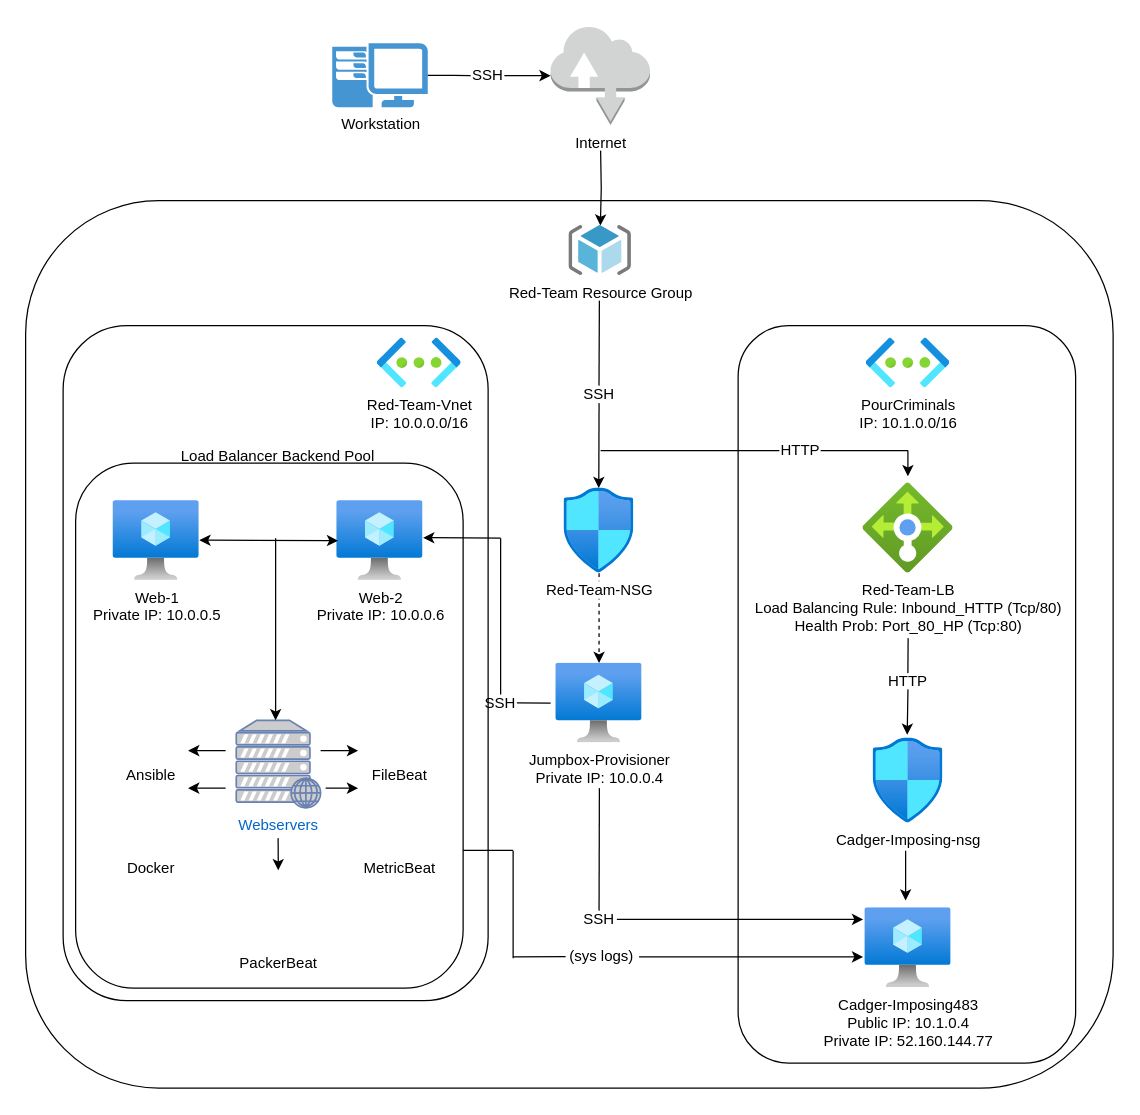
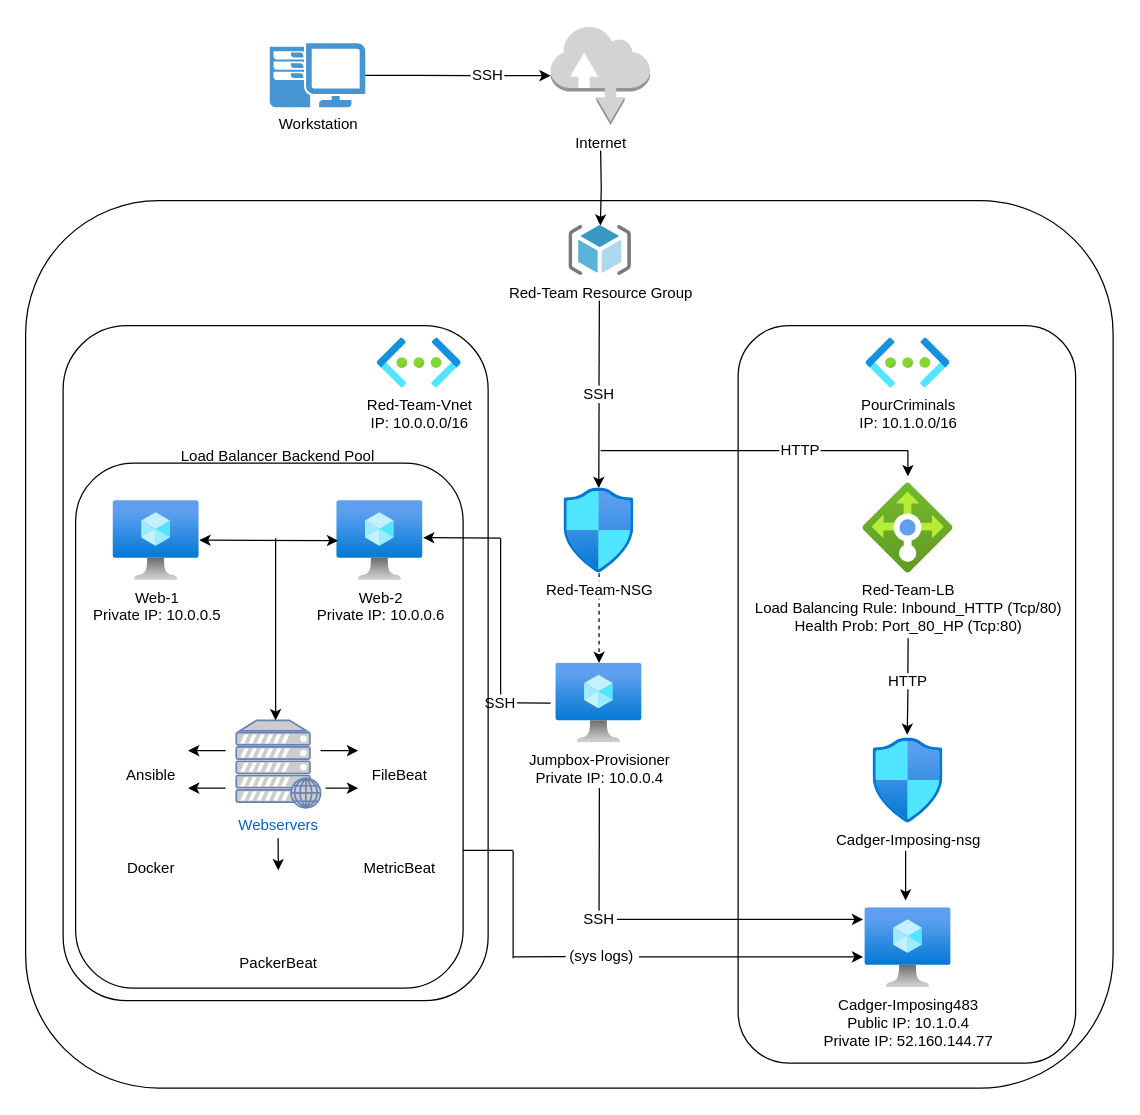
  <mxCell id="0" />
  <mxCell id="1" parent="0" />
  <mxCell id="2" value="" style="edgeStyle=orthogonalEdgeStyle;rounded=0;orthogonalLoop=1;jettySize=auto;html=1;dashed=1;" edge="1" parent="1" source="3" target="7"><mxGeometry relative="1" as="geometry" /></mxCell>
  <mxCell id="3" value="Red-Team-NSG" style="aspect=fixed;html=1;points=[];align=center;image;fontSize=12;image=img/lib/azure2/networking/Network_Security_Groups.svg;" parent="1" vertex="1"><mxGeometry x="450.75" y="390" width="56.0" height="68" as="geometry" /></mxCell>
  <mxCell id="4" value="Cadger-Imposing-nsg&lt;br&gt;" style="aspect=fixed;html=1;points=[];align=center;image;fontSize=12;image=img/lib/azure2/networking/Network_Security_Groups.svg;" parent="1" vertex="1"><mxGeometry x="698" y="590" width="56.0" height="68" as="geometry" /></mxCell>
  <mxCell id="5" value="Red-Team-Vnet&lt;br&gt;IP: 10.0.0.0/16" style="aspect=fixed;html=1;points=[];align=center;image;fontSize=12;image=img/lib/azure2/networking/Virtual_Networks.svg;" parent="1" vertex="1"><mxGeometry x="301.5" y="270" width="67" height="40" as="geometry" /></mxCell>
  <mxCell id="6" value="Red-Team-LB&lt;br&gt;Load Balancing Rule: Inbound_HTTP (Tcp/80)&lt;br&gt;Health Prob: Port_80_HP (Tcp:80)" style="aspect=fixed;html=1;points=[];align=center;image;fontSize=12;image=img/lib/azure2/networking/Load_Balancers.svg;" parent="1" vertex="1"><mxGeometry x="690" y="386" width="72" height="72" as="geometry" /></mxCell>
  <mxCell id="7" value="Jumpbox-Provisioner&lt;br&gt;Private IP: 10.0.0.4" style="aspect=fixed;html=1;points=[];align=center;image;fontSize=12;image=img/lib/azure2/compute/Virtual_Machine.svg;" parent="1" vertex="1"><mxGeometry x="444.25" y="530" width="69" height="64" as="geometry" /></mxCell>
  <mxCell id="8" value="Web-2&lt;br&gt;Private IP: 10.0.0.6" style="aspect=fixed;html=1;points=[];align=center;image;fontSize=12;image=img/lib/azure2/compute/Virtual_Machine.svg;" parent="1" vertex="1"><mxGeometry x="269" y="400" width="69" height="64" as="geometry" /></mxCell>
  <mxCell id="9" value="PourCriminals&lt;br&gt;IP: 10.1.0.0/16" style="aspect=fixed;html=1;points=[];align=center;image;fontSize=12;image=img/lib/azure2/networking/Virtual_Networks.svg;" parent="1" vertex="1"><mxGeometry x="692.5" y="270" width="67" height="40" as="geometry" /></mxCell>
  <mxCell id="10" value="Cadger-Imposing483&lt;br&gt;Public IP: 10.1.0.4&lt;br&gt;Private IP: 52.160.144.77" style="aspect=fixed;html=1;points=[];align=center;image;fontSize=12;image=img/lib/azure2/compute/Virtual_Machine.svg;" parent="1" vertex="1"><mxGeometry x="691.5" y="725.75" width="69" height="64" as="geometry" /></mxCell>
  <mxCell id="11" value="" style="edgeStyle=orthogonalEdgeStyle;rounded=0;orthogonalLoop=1;jettySize=auto;html=1;" edge="1" parent="1" target="13"><mxGeometry relative="1" as="geometry"><mxPoint x="480" y="120" as="sourcePoint" /></mxGeometry></mxCell>
  <mxCell id="12" value="Internet" style="outlineConnect=0;dashed=0;verticalLabelPosition=bottom;verticalAlign=top;align=center;html=1;shape=mxgraph.aws3.internet;fillColor=#D2D3D3;gradientColor=none;" parent="1" vertex="1"><mxGeometry x="440" y="20" width="79.5" height="79.5" as="geometry" /></mxCell>
  <mxCell id="13" value="Red-Team Resource Group" style="sketch=0;aspect=fixed;html=1;points=[];align=center;image;fontSize=12;image=img/lib/mscae/ResourceGroup.svg;" parent="1" vertex="1"><mxGeometry x="454.75" y="180" width="50" height="40" as="geometry" /></mxCell>
  <mxCell id="14" value="Web-1&lt;br&gt;Private IP: 10.0.0.5" style="aspect=fixed;html=1;points=[];align=center;image;fontSize=12;image=img/lib/azure2/compute/Virtual_Machine.svg;" parent="1" vertex="1"><mxGeometry x="90" y="400" width="69" height="64" as="geometry" /></mxCell>
  <mxCell id="15" value="Webservers" style="fontColor=#0066CC;verticalAlign=top;verticalLabelPosition=bottom;labelPosition=center;align=center;html=1;outlineConnect=0;fillColor=#CCCCCC;strokeColor=#6881B3;gradientColor=none;gradientDirection=north;strokeWidth=2;shape=mxgraph.networks.web_server;" parent="1" vertex="1"><mxGeometry x="188.5" y="575.75" width="67.5" height="70" as="geometry" /></mxCell>
  <mxCell id="16" value="Ansible" style="shape=image;html=1;verticalAlign=top;verticalLabelPosition=bottom;labelBackgroundColor=#ffffff;imageAspect=0;aspect=fixed;image=https://cdn1.iconfinder.com/data/icons/unicons-line-vol-3/24/docker-128.png" vertex="1" parent="1"><mxGeometry x="90" y="545.75" width="60" height="60" as="geometry" /></mxCell>
  <mxCell id="17" value="Docker" style="shape=image;html=1;verticalAlign=top;verticalLabelPosition=bottom;labelBackgroundColor=#ffffff;imageAspect=0;aspect=fixed;image=https://cdn1.iconfinder.com/data/icons/unicons-line-vol-3/24/docker-128.png" vertex="1" parent="1"><mxGeometry x="90" y="620" width="60" height="60" as="geometry" /></mxCell>
  <mxCell id="18" value="FileBeat" style="shape=image;html=1;verticalAlign=top;verticalLabelPosition=bottom;labelBackgroundColor=#ffffff;imageAspect=0;aspect=fixed;image=https://cdn1.iconfinder.com/data/icons/unicons-line-vol-3/24/docker-128.png" vertex="1" parent="1"><mxGeometry x="289" y="545.75" width="60" height="60" as="geometry" /></mxCell>
  <mxCell id="19" value="MetricBeat" style="shape=image;html=1;verticalAlign=top;verticalLabelPosition=bottom;labelBackgroundColor=#ffffff;imageAspect=0;aspect=fixed;image=https://cdn1.iconfinder.com/data/icons/unicons-line-vol-3/24/docker-128.png" vertex="1" parent="1"><mxGeometry x="289" y="620" width="60" height="60" as="geometry" /></mxCell>
  <mxCell id="20" value="PackerBeat" style="shape=image;html=1;verticalAlign=top;verticalLabelPosition=bottom;labelBackgroundColor=#ffffff;imageAspect=0;aspect=fixed;image=https://cdn1.iconfinder.com/data/icons/unicons-line-vol-3/24/docker-128.png" vertex="1" parent="1"><mxGeometry x="192.25" y="695.75" width="60" height="60" as="geometry" /></mxCell>
  <mxCell id="21" value="" style="edgeStyle=orthogonalEdgeStyle;rounded=0;orthogonalLoop=1;jettySize=auto;html=1;startArrow=none;" edge="1" parent="1"><mxGeometry relative="1" as="geometry"><mxPoint x="403" y="60" as="sourcePoint" /><mxPoint x="440" y="60" as="targetPoint" /></mxGeometry></mxCell>
- <mxCell id="22" value="Workstation" style="pointerEvents=1;shadow=0;dashed=0;html=1;strokeColor=none;fillColor=#4495D1;labelPosition=center;verticalLabelPosition=bottom;verticalAlign=top;align=center;outlineConnect=0;shape=mxgraph.veeam.2d.workstation;" vertex="1" parent="1"><mxGeometry x="265.3" y="34.15" width="76.4" height="51.2" as="geometry" /></mxCell>
+ <mxCell id="22" value="Workstation" style="pointerEvents=1;shadow=0;dashed=0;html=1;strokeColor=none;fillColor=#4495D1;labelPosition=center;verticalLabelPosition=bottom;verticalAlign=top;align=center;outlineConnect=0;shape=mxgraph.veeam.2d.workstation;" vertex="1" parent="1"><mxGeometry x="215.3" y="34.15" width="76.4" height="51.2" as="geometry" /></mxCell>
  <mxCell id="23" value="" style="endArrow=classic;html=1;rounded=0;" edge="1" parent="1"><mxGeometry width="50" height="50" relative="1" as="geometry"><mxPoint x="180" y="600" as="sourcePoint" /><mxPoint x="150" y="600" as="targetPoint" /></mxGeometry></mxCell>
  <mxCell id="24" value="" style="endArrow=classic;html=1;rounded=0;" edge="1" parent="1"><mxGeometry width="50" height="50" relative="1" as="geometry"><mxPoint x="180" y="630" as="sourcePoint" /><mxPoint x="150" y="630" as="targetPoint" /></mxGeometry></mxCell>
  <mxCell id="25" value="" style="endArrow=classic;html=1;rounded=0;" edge="1" parent="1"><mxGeometry width="50" height="50" relative="1" as="geometry"><mxPoint x="256" y="600" as="sourcePoint" /><mxPoint x="286" y="600" as="targetPoint" /></mxGeometry></mxCell>
  <mxCell id="26" value="" style="endArrow=classic;html=1;rounded=0;" edge="1" parent="1"><mxGeometry width="50" height="50" relative="1" as="geometry"><mxPoint x="260" y="630" as="sourcePoint" /><mxPoint x="286" y="630" as="targetPoint" /></mxGeometry></mxCell>
  <mxCell id="27" value="" style="endArrow=classic;html=1;rounded=0;" edge="1" parent="1"><mxGeometry width="50" height="50" relative="1" as="geometry"><mxPoint x="222" y="670" as="sourcePoint" /><mxPoint x="222.12" y="695.75" as="targetPoint" /></mxGeometry></mxCell>
  <mxCell id="28" value="" style="endArrow=classic;startArrow=classic;html=1;rounded=0;" edge="1" parent="1"><mxGeometry width="50" height="50" relative="1" as="geometry"><mxPoint x="159" y="431.62" as="sourcePoint" /><mxPoint x="270" y="432" as="targetPoint" /></mxGeometry></mxCell>
  <mxCell id="29" value="" style="endArrow=classic;html=1;rounded=0;" edge="1" parent="1"><mxGeometry width="50" height="50" relative="1" as="geometry"><mxPoint x="220" y="430" as="sourcePoint" /><mxPoint x="220" y="575.75" as="targetPoint" /></mxGeometry></mxCell>
  <mxCell id="30" value="" style="endArrow=classic;html=1;rounded=0;" edge="1" parent="1"><mxGeometry width="50" height="50" relative="1" as="geometry"><mxPoint x="725.83" y="360" as="sourcePoint" /><mxPoint x="725.83" y="380.5" as="targetPoint" /></mxGeometry></mxCell>
  <mxCell id="31" value="" style="endArrow=classic;html=1;rounded=0;entryX=0.487;entryY=-0.039;entryDx=0;entryDy=0;entryPerimeter=0;" edge="1" parent="1" target="4"><mxGeometry width="50" height="50" relative="1" as="geometry"><mxPoint x="725.865" y="551" as="sourcePoint" /><mxPoint x="725.62" y="578.12" as="targetPoint" /></mxGeometry></mxCell>
  <mxCell id="32" value="" style="endArrow=classic;html=1;rounded=0;" edge="1" parent="1"><mxGeometry width="50" height="50" relative="1" as="geometry"><mxPoint x="724" y="680" as="sourcePoint" /><mxPoint x="724" y="720" as="targetPoint" /></mxGeometry></mxCell>
  <mxCell id="33" value="" style="endArrow=none;html=1;rounded=0;" edge="1" parent="1"><mxGeometry width="50" height="50" relative="1" as="geometry"><mxPoint x="410" y="765" as="sourcePoint" /><mxPoint x="452" y="764.75" as="targetPoint" /></mxGeometry></mxCell>
  <mxCell id="34" value="(sys logs)" style="text;html=1;strokeColor=none;fillColor=none;align=center;verticalAlign=middle;whiteSpace=wrap;rounded=0;" vertex="1" parent="1"><mxGeometry x="450.75" y="750" width="60" height="30" as="geometry" /></mxCell>
  <mxCell id="35" value="" style="endArrow=classic;html=1;rounded=0;exitX=1;exitY=0.5;exitDx=0;exitDy=0;" edge="1" parent="1" source="34"><mxGeometry width="50" height="50" relative="1" as="geometry"><mxPoint x="520" y="765" as="sourcePoint" /><mxPoint x="690" y="765" as="targetPoint" /></mxGeometry></mxCell>
  <mxCell id="36" value="" style="edgeStyle=orthogonalEdgeStyle;rounded=0;orthogonalLoop=1;jettySize=auto;html=1;endArrow=none;" edge="1" parent="1" source="22"><mxGeometry relative="1" as="geometry"><mxPoint x="347.7" y="59.806" as="sourcePoint" /><mxPoint x="376" y="60" as="targetPoint" /></mxGeometry></mxCell>
  <mxCell id="37" value="SSH" style="text;html=1;strokeColor=none;fillColor=none;align=center;verticalAlign=middle;whiteSpace=wrap;rounded=0;" vertex="1" parent="1"><mxGeometry x="448.75" y="300" width="60" height="30" as="geometry" /></mxCell>
  <mxCell id="38" value="HTTP" style="text;html=1;strokeColor=none;fillColor=none;align=center;verticalAlign=middle;whiteSpace=wrap;rounded=0;" vertex="1" parent="1"><mxGeometry x="610" y="345" width="60" height="30" as="geometry" /></mxCell>
  <mxCell id="39" value="" style="endArrow=none;html=1;rounded=0;" edge="1" parent="1"><mxGeometry width="50" height="50" relative="1" as="geometry"><mxPoint x="656" y="360" as="sourcePoint" /><mxPoint x="726" y="360" as="targetPoint" /></mxGeometry></mxCell>
  <mxCell id="40" value="" style="endArrow=none;html=1;rounded=0;" edge="1" parent="1"><mxGeometry width="50" height="50" relative="1" as="geometry"><mxPoint x="480" y="360" as="sourcePoint" /><mxPoint x="623" y="360" as="targetPoint" /></mxGeometry></mxCell>
  <mxCell id="41" value="Load Balancer Backend Pool" style="text;html=1;strokeColor=none;fillColor=none;align=center;verticalAlign=middle;whiteSpace=wrap;rounded=0;" vertex="1" parent="1"><mxGeometry x="122.25" y="350" width="200" height="30" as="geometry" /></mxCell>
  <mxCell id="42" value="SSH" style="text;html=1;strokeColor=none;fillColor=none;align=center;verticalAlign=middle;whiteSpace=wrap;rounded=0;" vertex="1" parent="1"><mxGeometry x="370" y="547" width="60" height="30" as="geometry" /></mxCell>
  <mxCell id="43" value="" style="endArrow=none;html=1;rounded=0;" edge="1" parent="1"><mxGeometry width="50" height="50" relative="1" as="geometry"><mxPoint x="440" y="562" as="sourcePoint" /><mxPoint x="413" y="561.756" as="targetPoint" /></mxGeometry></mxCell>
  <mxCell id="44" value="" style="endArrow=none;html=1;rounded=0;" edge="1" parent="1"><mxGeometry width="50" height="50" relative="1" as="geometry"><mxPoint x="478.704" y="308" as="sourcePoint" /><mxPoint x="479" y="240" as="targetPoint" /></mxGeometry></mxCell>
  <mxCell id="45" value="" style="endArrow=classic;html=1;rounded=0;exitX=0.5;exitY=1;exitDx=0;exitDy=0;entryX=0.496;entryY=0;entryDx=0;entryDy=0;entryPerimeter=0;" edge="1" parent="1" target="3"><mxGeometry width="50" height="50" relative="1" as="geometry"><mxPoint x="478.75" y="322" as="sourcePoint" /><mxPoint x="478.55" y="382" as="targetPoint" /></mxGeometry></mxCell>
  <mxCell id="46" value="HTTP" style="text;html=1;strokeColor=none;fillColor=none;align=center;verticalAlign=middle;whiteSpace=wrap;rounded=0;" vertex="1" parent="1"><mxGeometry x="696" y="530" width="60" height="30" as="geometry" /></mxCell>
  <mxCell id="47" value="" style="endArrow=none;html=1;rounded=0;" edge="1" parent="1"><mxGeometry width="50" height="50" relative="1" as="geometry"><mxPoint x="725.82" y="538" as="sourcePoint" /><mxPoint x="726" y="510" as="targetPoint" /></mxGeometry></mxCell>
  <mxCell id="48" value="SSH" style="text;html=1;strokeColor=none;fillColor=none;align=center;verticalAlign=middle;whiteSpace=wrap;rounded=0;" vertex="1" parent="1"><mxGeometry x="360" y="45" width="60" height="30" as="geometry" /></mxCell>
  <mxCell id="49" value="" style="rounded=1;whiteSpace=wrap;html=1;fillColor=none;" vertex="1" parent="1"><mxGeometry x="590" y="260" width="270" height="590" as="geometry" /></mxCell>
  <mxCell id="50" value="SSH" style="text;html=1;strokeColor=none;fillColor=none;align=center;verticalAlign=middle;whiteSpace=wrap;rounded=0;" vertex="1" parent="1"><mxGeometry x="448.75" y="720" width="60" height="30" as="geometry" /></mxCell>
  <mxCell id="51" value="" style="endArrow=none;html=1;rounded=0;exitX=0.5;exitY=0;exitDx=0;exitDy=0;" edge="1" parent="1"><mxGeometry width="50" height="50" relative="1" as="geometry"><mxPoint x="478.75" y="728" as="sourcePoint" /><mxPoint x="479" y="630" as="targetPoint" /></mxGeometry></mxCell>
  <mxCell id="52" value="" style="endArrow=classic;html=1;rounded=0;" edge="1" parent="1"><mxGeometry width="50" height="50" relative="1" as="geometry"><mxPoint x="493" y="735" as="sourcePoint" /><mxPoint x="690" y="735" as="targetPoint" /></mxGeometry></mxCell>
  <mxCell id="53" value="" style="rounded=1;whiteSpace=wrap;html=1;fillColor=none;" vertex="1" parent="1"><mxGeometry x="60" y="370" width="310" height="420" as="geometry" /></mxCell>
  <mxCell id="54" value="" style="endArrow=classic;html=1;rounded=0;" edge="1" parent="1"><mxGeometry width="50" height="50" relative="1" as="geometry"><mxPoint x="400" y="430" as="sourcePoint" /><mxPoint x="338" y="429.66" as="targetPoint" /></mxGeometry></mxCell>
  <mxCell id="55" value="" style="endArrow=none;html=1;rounded=0;" edge="1" parent="1"><mxGeometry width="50" height="50" relative="1" as="geometry"><mxPoint x="400" y="555" as="sourcePoint" /><mxPoint x="400" y="430" as="targetPoint" /></mxGeometry></mxCell>
  <mxCell id="56" value="" style="endArrow=none;html=1;rounded=0;" edge="1" parent="1"><mxGeometry width="50" height="50" relative="1" as="geometry"><mxPoint x="370" y="679.72" as="sourcePoint" /><mxPoint x="410" y="679.72" as="targetPoint" /></mxGeometry></mxCell>
  <mxCell id="57" value="" style="endArrow=none;html=1;rounded=0;" edge="1" parent="1"><mxGeometry width="50" height="50" relative="1" as="geometry"><mxPoint x="410" y="766" as="sourcePoint" /><mxPoint x="410" y="680" as="targetPoint" /></mxGeometry></mxCell>
  <mxCell id="58" value="" style="rounded=1;whiteSpace=wrap;html=1;fillColor=none;" vertex="1" parent="1"><mxGeometry x="50" y="260" width="340" height="540" as="geometry" /></mxCell>
  <mxCell id="59" value="" style="rounded=1;whiteSpace=wrap;html=1;fillColor=none;" vertex="1" parent="1"><mxGeometry x="20" y="160" width="870" height="710" as="geometry" /></mxCell>
